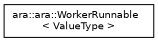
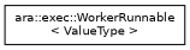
  digraph {
    rankdir=LR
-   n1 [color=black fillcolor=white fontname=Helvetica fontsize=10 height=0.2 label="ara::ara::WorkerRunnable\l\< ValueType \>" shape=record style=filled width=0.4]
+   n1 [color=black fillcolor=white fontname=Helvetica fontsize=10 height=0.2 label="ara::exec::WorkerRunnable\l\< ValueType \>" shape=record style=filled width=0.4]
  }
